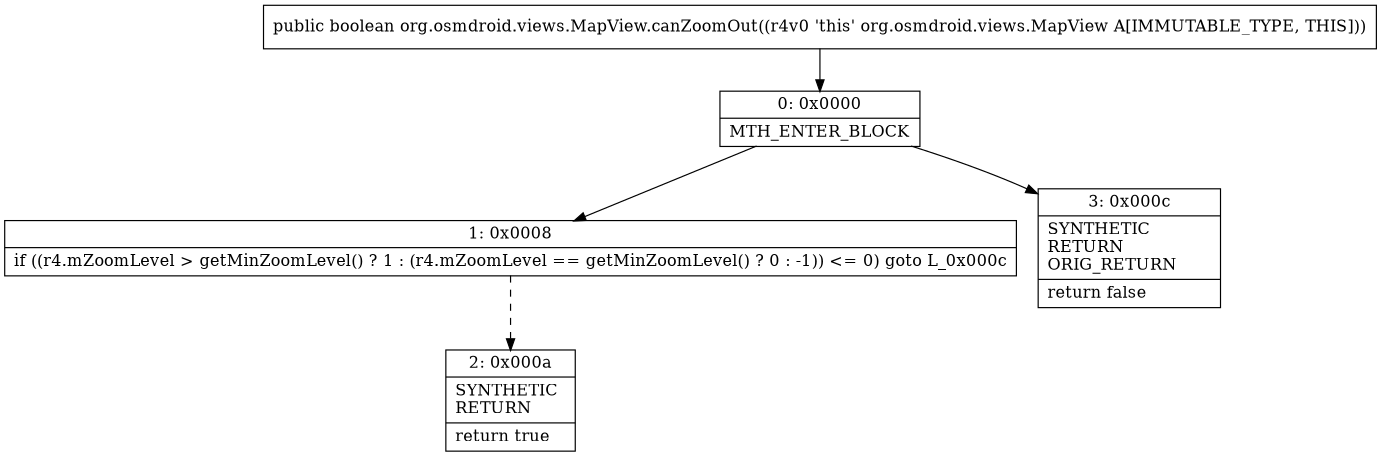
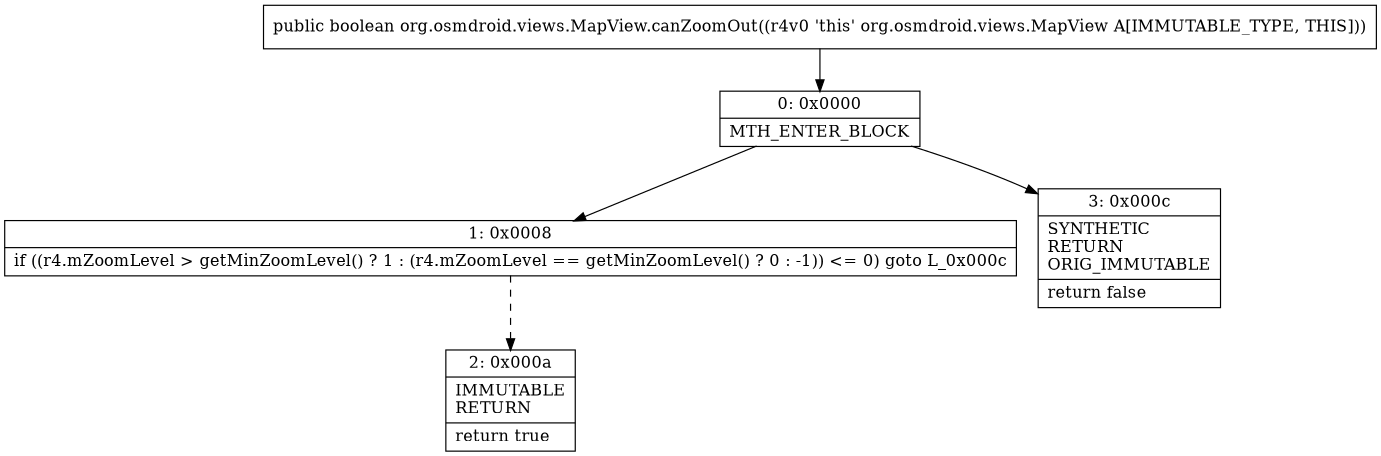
  digraph {
    node [shape=record]
    n1 [label="{0\:\ 0x0000|MTH_ENTER_BLOCK\l}"]
    n2 [label="{1\:\ 0x0008|if ((r4.mZoomLevel \> getMinZoomLevel() ? 1 : (r4.mZoomLevel == getMinZoomLevel() ? 0 : \-1)) \<= 0) goto L_0x000c\l}"]
-   n3 [label="{3\:\ 0x000c|SYNTHETIC\lRETURN\lORIG_RETURN\l|return false\l}"]
-   n4 [label="{2\:\ 0x000a|SYNTHETIC\lRETURN\l|return true\l}"]
+   n3 [label="{3\:\ 0x000c|SYNTHETIC\lRETURN\lORIG_IMMUTABLE\l|return false\l}"]
+   n4 [label="{2\:\ 0x000a|IMMUTABLE\lRETURN\l|return true\l}"]
    n5 [label="{public boolean org.osmdroid.views.MapView.canZoomOut((r4v0 'this' org.osmdroid.views.MapView A[IMMUTABLE_TYPE, THIS])) }"]
    n1 -> n2
    n1 -> n3
    n2 -> n4 [style=dashed]
    n5 -> n1
  }
